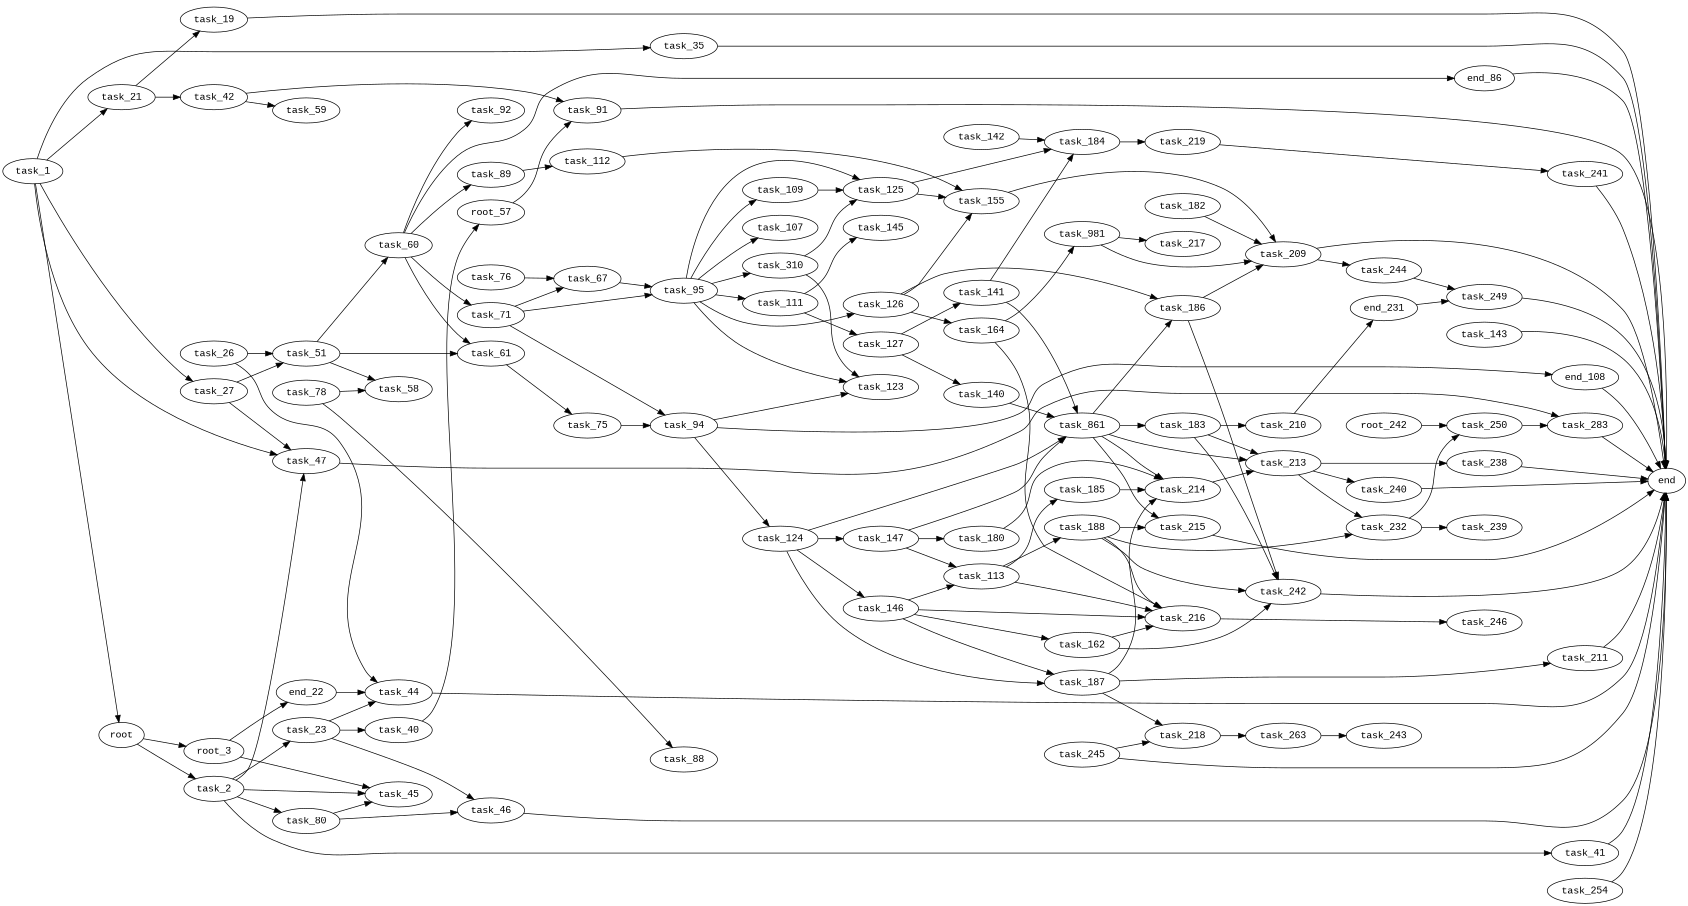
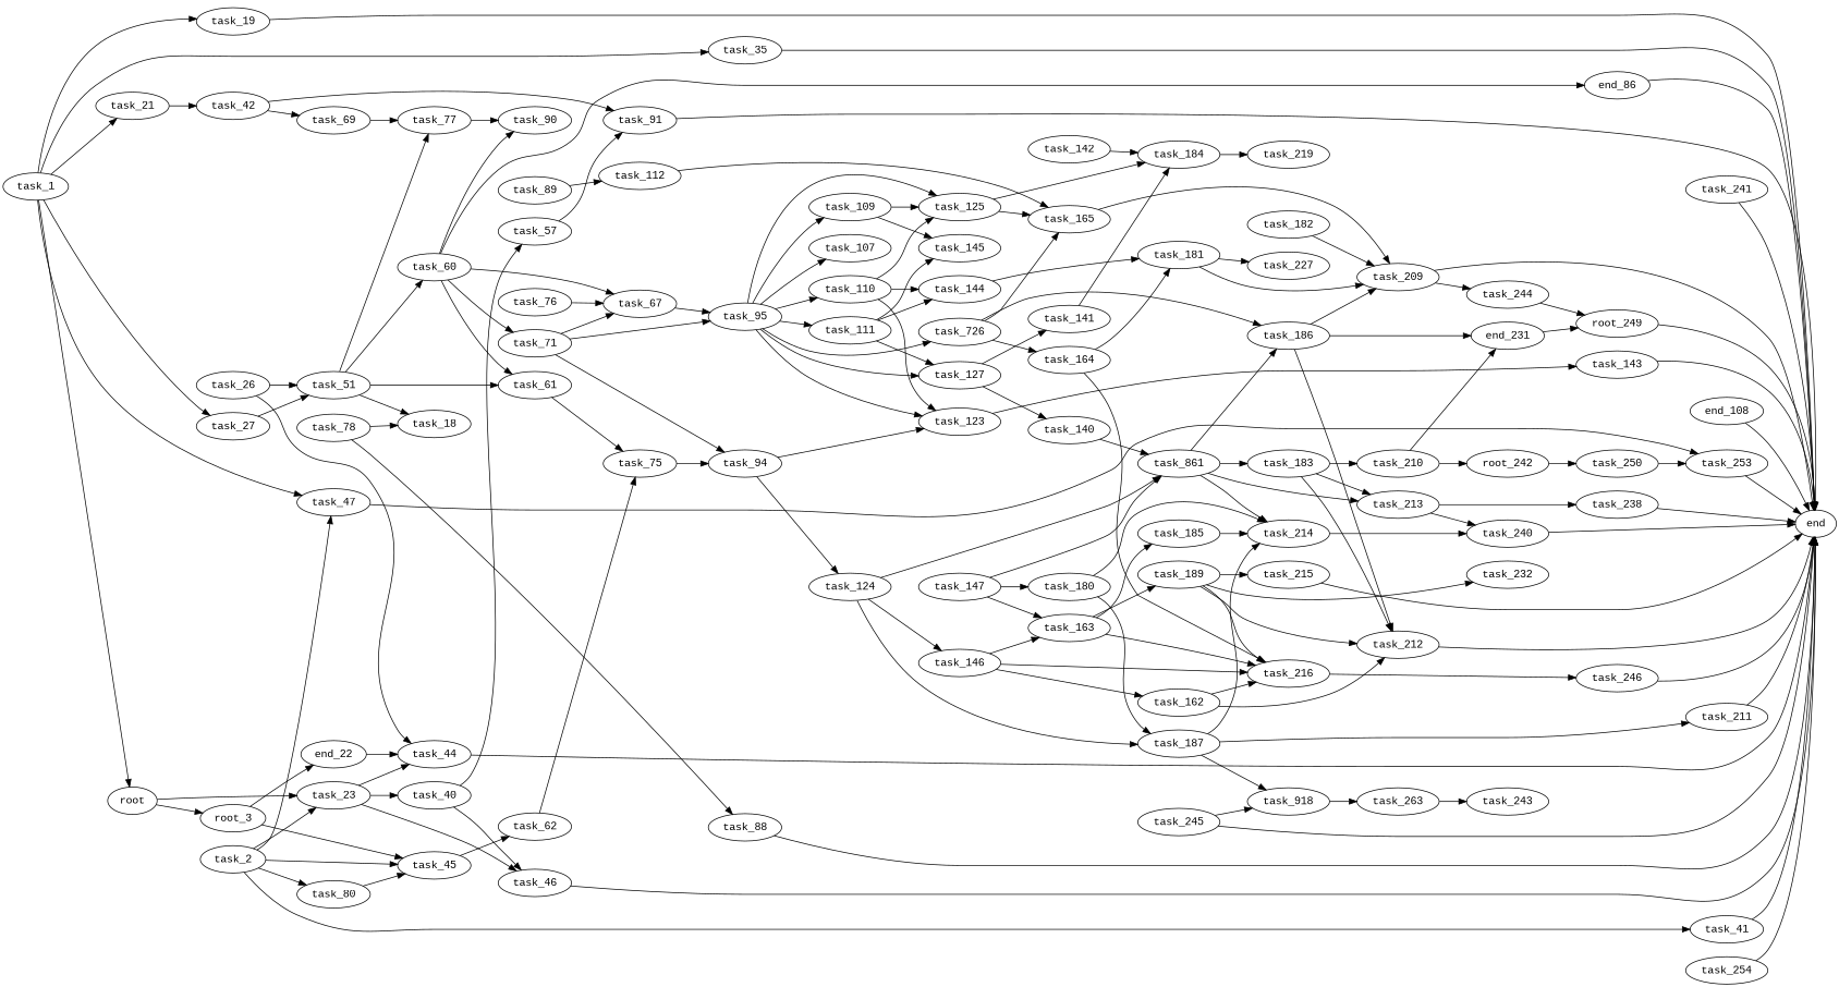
  digraph {
    fontname="Liberation Mono"
    rankdir=LR
    node [fontname="Liberation Mono"]
    edge [fontname="Liberation Mono"]
    root
    task_2
    n3 [label=root_3]
    task_1
    task_19
    task_21
    n7 [label=task_35]
    task_27
    task_47
    n10 [label=task_80]
    task_23
    task_41
    task_45
    n14 [label=end_22]
    end
    task_42
    task_51
-   task_253 [label=task_283]
+   task_253
    task_46
    task_44
    task_40
    task_26
-   task_59
+   task_62
+   task_59 [label=task_69]
    task_91
-   task_58
+   task_58 [label=task_18]
    task_60
    task_61
-   task_57 [label=root_57]
+   task_77
+   task_57
    task_75
    n32 [label=task_71]
    n33 [label=end_86]
    task_89
-   task_90 [label=task_92]
+   task_90
    n36 [label=task_67]
    task_76
    task_94
    task_78
    task_88
    task_95
    task_112
    n43 [label=end_108]
    task_123
    task_124
    task_107
    task_109
-   task_110 [label=task_310]
+   task_110
    task_111
    task_125
-   task_126
+   task_126 [label=task_726]
    task_127
-   task_165 [label=task_155]
+   task_165
    task_143
    task_146
    task_147
    n57 [label=task_861]
    task_187
    task_145
+   task_144
    task_184
    task_164
    task_186
    task_140
    task_141
    task_142
    task_162
-   task_163 [label=task_113]
+   task_163
    task_216
    task_180
    task_183
    task_213
    task_214
    task_215
-   task_181 [label=task_981]
-   task_212 [label=task_242]
+   task_181
+   task_212
    task_209
    task_211
-   task_218
-   task_217
+   task_218 [label=task_918]
+   task_217 [label=task_227]
    task_219
-   task_188
+   task_188 [label=task_189]
    task_185
    task_232
    task_210
    n86 [label=end_231]
    task_238
    task_240
    task_182
    task_246
    task_244
    task_241
    n93 [label=task_263]
-   task_239
    task_250
    n96 [label=root_242]
-   task_249
+   task_249 [label=root_249]
    task_243
    task_245
    task_254
-   root -> task_2
+   root -> task_23
    root -> n3
    task_2 -> task_47
    task_2 -> n10
    task_2 -> task_23
    task_2 -> task_41
    task_2 -> task_45
    n3 -> task_45
    n3 -> n14
    task_1 -> root
-   task_21 -> task_19
+   task_1 -> task_19
    task_1 -> task_21
    task_1 -> n7
    task_1 -> task_27
    task_1 -> task_47
    task_19 -> end
    task_21 -> task_42
    n7 -> end
-   task_27 -> task_47
    task_27 -> task_51
    task_47 -> task_253
    n10 -> task_45
-   n10 -> task_46
+   task_40 -> task_46
    task_23 -> task_46
    task_23 -> task_44
    task_23 -> task_40
    task_41 -> end
+   task_45 -> task_62
    n14 -> task_44
    task_42 -> task_59
    task_42 -> task_91
    task_51 -> task_58
    task_51 -> task_60
    task_51 -> task_61
+   task_51 -> task_77
    task_253 -> end
    task_46 -> end
    task_44 -> end
    task_40 -> task_57
    task_26 -> task_51
    task_26 -> task_44
+   task_62 -> task_75
+   task_59 -> task_77
    task_91 -> end
    task_60 -> task_61
    task_60 -> n32
    task_60 -> n33
-   task_60 -> task_89
+   task_60 -> n36
    task_60 -> task_90
    task_61 -> task_75
+   task_77 -> task_90
    task_57 -> task_91
    task_75 -> task_94
    n32 -> n36
    n32 -> task_94
    n32 -> task_95
    n33 -> end
    task_89 -> task_112
    n36 -> task_95
    task_76 -> n36
-   task_94 -> n43
    task_94 -> task_123
    task_94 -> task_124
    task_78 -> task_58
    task_78 -> task_88
+   task_88 -> end
    task_95 -> task_123
    task_95 -> task_107
    task_95 -> task_109
    task_95 -> task_110
    task_95 -> task_111
    task_95 -> task_125
    task_95 -> task_126
+   task_95 -> task_127
    task_112 -> task_165
    n43 -> end
+   task_123 -> task_143
    task_124 -> task_146
-   task_124 -> task_147
    task_124 -> n57
    task_124 -> task_187
    task_109 -> task_125
+   task_109 -> task_145
    task_110 -> task_123
    task_110 -> task_125
+   task_110 -> task_144
    task_111 -> task_127
    task_111 -> task_145
+   task_111 -> task_144
    task_125 -> task_165
    task_125 -> task_184
    task_126 -> task_165
    task_126 -> task_164
    task_126 -> task_186
    task_127 -> task_140
    task_127 -> task_141
    task_165 -> task_209
    task_143 -> end
-   task_146 -> task_187
+   task_180 -> task_187
    task_146 -> task_162
    task_146 -> task_163
    task_146 -> task_216
    task_147 -> n57
    task_147 -> task_163
    task_147 -> task_180
    n57 -> task_186
    n57 -> task_183
    n57 -> task_213
    n57 -> task_214
-   n57 -> task_215
    task_187 -> task_214
    task_187 -> task_211
    task_187 -> task_218
+   task_144 -> task_181
    task_184 -> task_219
    task_164 -> task_216
    task_164 -> task_181
    task_186 -> task_212
    task_186 -> task_209
+   task_186 -> n86
    task_140 -> n57
-   task_141 -> n57
    task_141 -> task_184
    task_142 -> task_184
    task_162 -> task_216
    task_162 -> task_212
    task_163 -> task_216
    task_163 -> task_188
    task_163 -> task_185
    task_216 -> task_246
    task_180 -> task_214
    task_183 -> task_213
    task_183 -> task_212
    task_183 -> task_210
-   task_213 -> task_232
    task_213 -> task_238
    task_213 -> task_240
-   task_214 -> task_213
+   task_214 -> task_240
    task_215 -> end
    task_181 -> task_209
    task_181 -> task_217
    task_212 -> end
    task_209 -> end
    task_209 -> task_244
    task_211 -> end
    task_218 -> n93
-   task_219 -> task_241
    task_188 -> task_216
    task_188 -> task_215
    task_188 -> task_212
    task_188 -> task_232
    task_185 -> task_214
-   task_232 -> task_239
-   task_232 -> task_250
    task_210 -> n86
+   task_210 -> n96
    n86 -> task_249
    task_238 -> end
    task_240 -> end
    task_182 -> task_209
+   task_246 -> end
    task_244 -> task_249
    task_241 -> end
    n93 -> task_243
    task_250 -> task_253
    n96 -> task_250
    task_249 -> end
    task_245 -> end
    task_245 -> task_218
    task_254 -> end
  }
